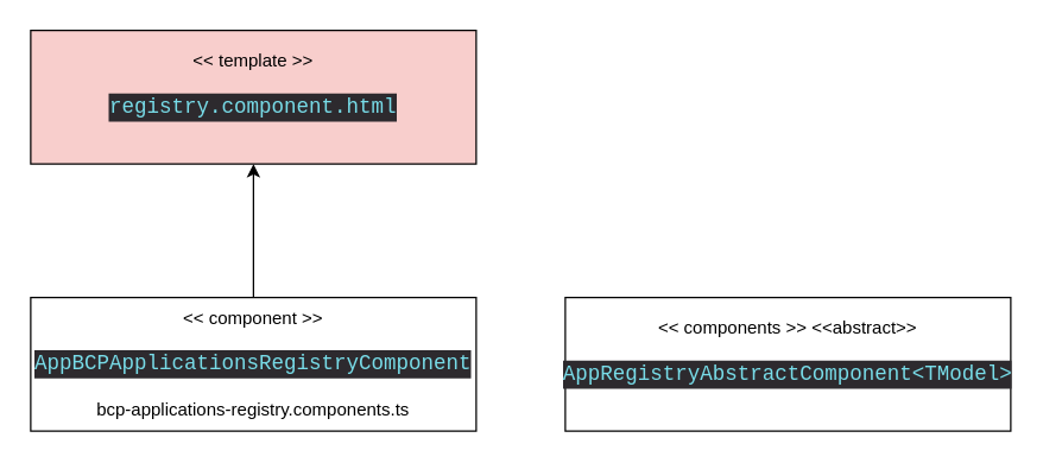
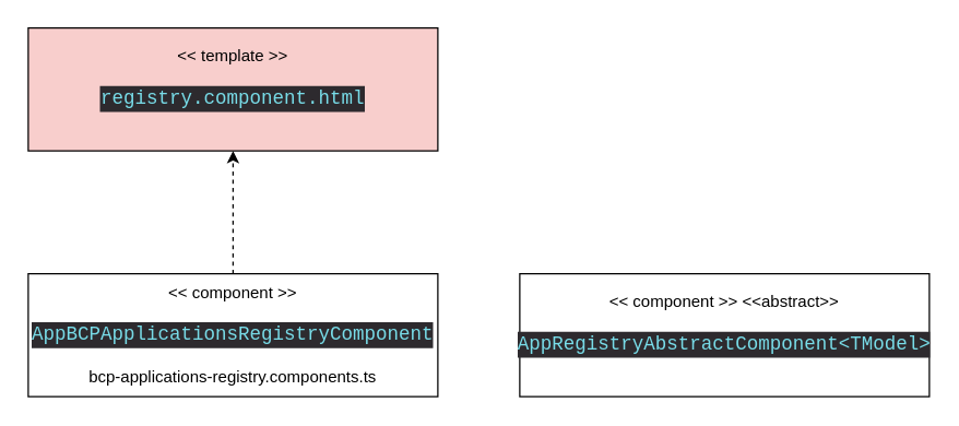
  <mxCell id="0" />
  <mxCell id="1" parent="0" />
- <mxCell id="2" style="rounded=0;orthogonalLoop=1;jettySize=auto;html=1;exitX=0.5;exitY=0;exitDx=0;exitDy=0;" edge="1" parent="1" source="3" target="4"><mxGeometry relative="1" as="geometry" /></mxCell>
+ <mxCell id="2" style="rounded=0;orthogonalLoop=1;jettySize=auto;html=1;exitX=0.5;exitY=0;exitDx=0;exitDy=0;dashed=1;" edge="1" parent="1" source="3" target="4"><mxGeometry relative="1" as="geometry" /></mxCell>
  <mxCell id="3" value="&amp;lt;&amp;lt; component &amp;gt;&amp;gt;&lt;br&gt;&lt;br&gt;&lt;div style=&quot;color: rgb(252, 252, 250); background-color: rgb(45, 42, 46); font-family: Consolas, &amp;quot;Courier New&amp;quot;, monospace; font-size: 14px; line-height: 19px;&quot;&gt;&lt;span style=&quot;color: #78dce8;&quot;&gt;AppBCPApplicationsRegistryComponent&lt;/span&gt;&lt;/div&gt;&lt;br&gt;bcp-applications-registry.components.ts" style="rounded=0;whiteSpace=wrap;html=1;" vertex="1" parent="1"><mxGeometry x="20" y="200" width="300" height="90" as="geometry" /></mxCell>
  <mxCell id="4" value="&amp;lt;&amp;lt; template &amp;gt;&amp;gt;&lt;br&gt;&lt;br&gt;&lt;div style=&quot;background-color: rgb(45, 42, 46); font-family: Consolas, &amp;quot;Courier New&amp;quot;, monospace; font-size: 14px; line-height: 19px;&quot;&gt;&lt;font color=&quot;#78dce8&quot;&gt;registry.component.html&lt;/font&gt;&lt;/div&gt;&lt;br&gt;" style="rounded=0;whiteSpace=wrap;html=1;fillColor=#f8cecc;" vertex="1" parent="1"><mxGeometry x="20" y="20" width="300" height="90" as="geometry" /></mxCell>
- <mxCell id="5" value="&amp;lt;&amp;lt; components &amp;gt;&amp;gt; &amp;lt;&amp;lt;abstract&amp;gt;&amp;gt;&lt;br&gt;&lt;br&gt;&lt;div style=&quot;color: rgb(252, 252, 250); background-color: rgb(45, 42, 46); font-family: Consolas, &amp;quot;Courier New&amp;quot;, monospace; font-size: 14px; line-height: 19px;&quot;&gt;&lt;span style=&quot;color: #78dce8;&quot;&gt;AppRegistryAbstractComponent&amp;lt;TModel&amp;gt;&lt;/span&gt;&lt;/div&gt;&lt;br&gt;" style="rounded=0;whiteSpace=wrap;html=1;" vertex="1" parent="1"><mxGeometry x="380" y="200" width="300" height="90" as="geometry" /></mxCell>
+ <mxCell id="5" value="&amp;lt;&amp;lt; component &amp;gt;&amp;gt; &amp;lt;&amp;lt;abstract&amp;gt;&amp;gt;&lt;br&gt;&lt;br&gt;&lt;div style=&quot;color: rgb(252, 252, 250); background-color: rgb(45, 42, 46); font-family: Consolas, &amp;quot;Courier New&amp;quot;, monospace; font-size: 14px; line-height: 19px;&quot;&gt;&lt;span style=&quot;color: #78dce8;&quot;&gt;AppRegistryAbstractComponent&amp;lt;TModel&amp;gt;&lt;/span&gt;&lt;/div&gt;&lt;br&gt;" style="rounded=0;whiteSpace=wrap;html=1;" vertex="1" parent="1"><mxGeometry x="380" y="200" width="300" height="90" as="geometry" /></mxCell>
